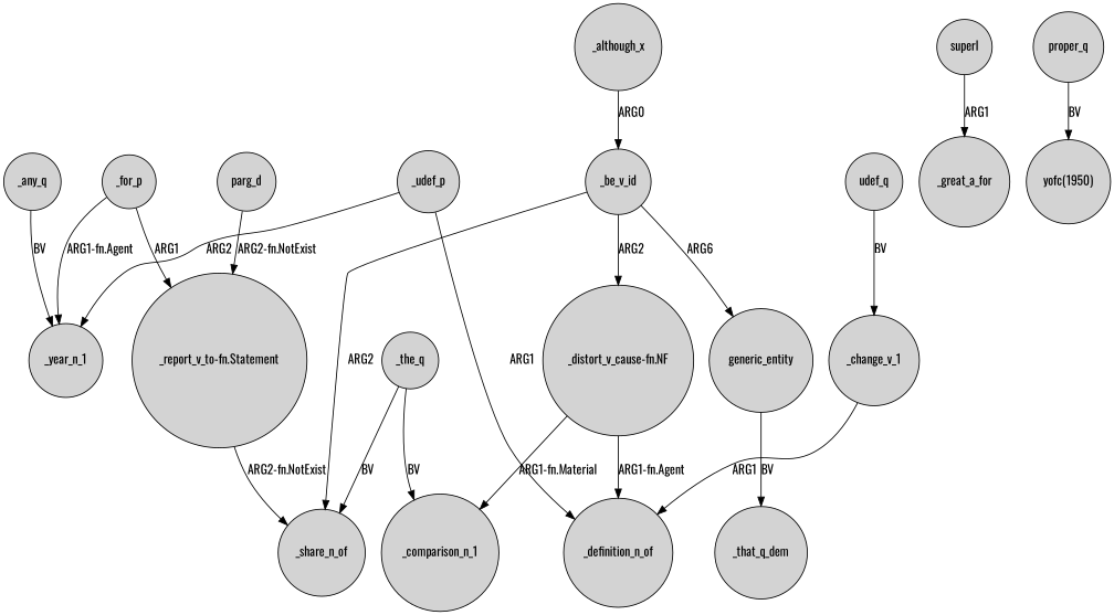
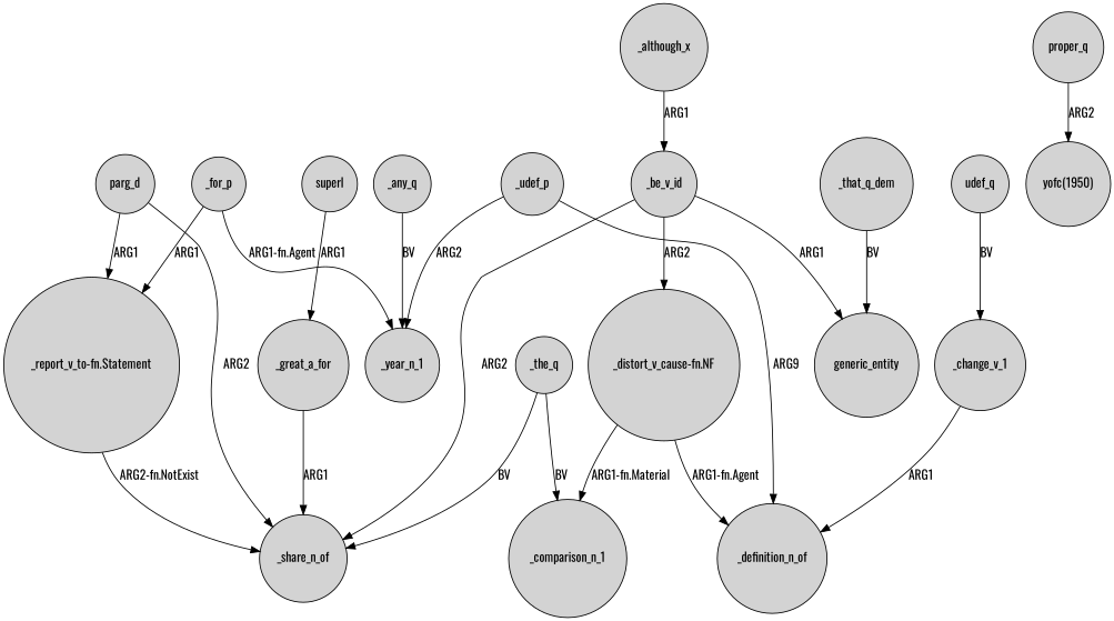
  digraph {
    fontname=Oswald
    node [fontname=Oswald shape=circle style=filled]
    edge [fontname=Oswald]
    _for_p
    _year_n_1
    "_report_v_to-fn.Statement"
    _share_n_of
    parg_d
    _any_q
    _that_q_dem
    generic_entity
    "_distort_v_cause-fn.NF"
    _comparison_n_1
    _definition_n_of
    _the_q
    _great_a_for
    _be_v_id
    _although_x
    superl
    _change_v_1
    udef_q
    n19 [label=_udef_p]
    proper_q
    "yofc(1950)"
    _for_p -> _year_n_1 [label="ARG1-fn.Agent"]
    _for_p -> "_report_v_to-fn.Statement" [label=ARG1]
    "_report_v_to-fn.Statement" -> _share_n_of [label="ARG2-fn.NotExist"]
-   parg_d -> "_report_v_to-fn.Statement" [label="ARG2-fn.NotExist"]
+   parg_d -> "_report_v_to-fn.Statement" [label=ARG1]
+   parg_d -> _share_n_of [label=ARG2]
    _any_q -> _year_n_1 [label=BV]
-   generic_entity -> _that_q_dem [label=BV]
+   _that_q_dem -> generic_entity [label=BV]
    "_distort_v_cause-fn.NF" -> _comparison_n_1 [label="ARG1-fn.Material"]
    "_distort_v_cause-fn.NF" -> _definition_n_of [label="ARG1-fn.Agent"]
    _the_q -> _share_n_of [label=BV]
    _the_q -> _comparison_n_1 [label=BV]
+   _great_a_for -> _share_n_of [label=ARG1]
    _be_v_id -> _share_n_of [label=ARG2]
-   _be_v_id -> generic_entity [label=ARG6]
+   _be_v_id -> generic_entity [label=ARG1]
    _be_v_id -> "_distort_v_cause-fn.NF" [label=ARG2]
-   _although_x -> _be_v_id [label=ARG0]
+   _although_x -> _be_v_id [label=ARG1]
    superl -> _great_a_for [label=ARG1]
    _change_v_1 -> _definition_n_of [label=ARG1]
    udef_q -> _change_v_1 [label=BV]
    n19 -> _year_n_1 [label=ARG2]
-   n19 -> _definition_n_of [label=ARG1]
-   proper_q -> "yofc(1950)" [label=BV]
+   n19 -> _definition_n_of [label=ARG9]
+   proper_q -> "yofc(1950)" [label=ARG2]
  }
